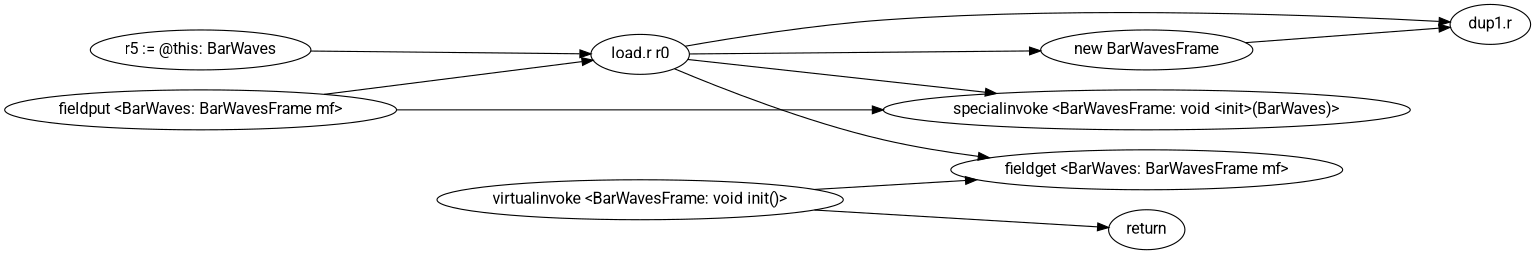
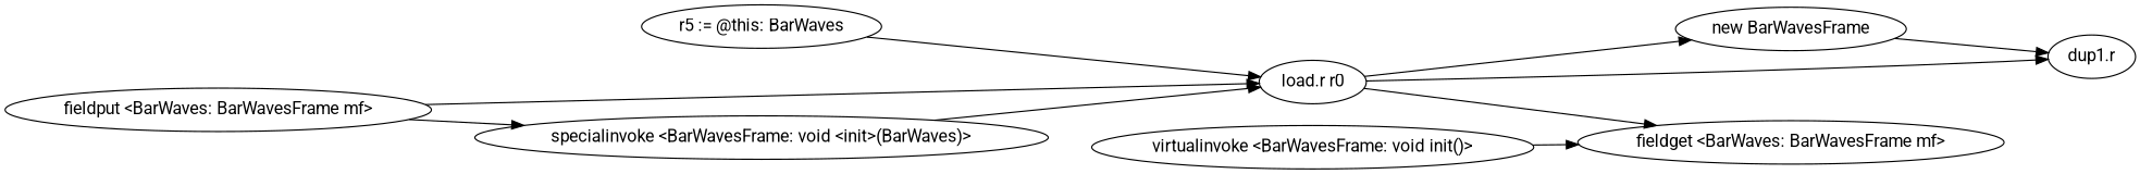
  digraph {
    fontname=Roboto
    rankdir=LR
    node [fontname=Roboto]
    edge [fontname=Roboto]
    n1 [label="r5 := @this: BarWaves"]
    "load.r r0"
    "new BarWavesFrame"
    "specialinvoke <BarWavesFrame: void <init>(BarWaves)>"
    "fieldget <BarWaves: BarWavesFrame mf>"
    "dup1.r"
    "fieldput <BarWaves: BarWavesFrame mf>"
    "virtualinvoke <BarWavesFrame: void init()>"
-   return
    n1 -> "load.r r0"
    "load.r r0" -> "new BarWavesFrame"
-   "load.r r0" -> "specialinvoke <BarWavesFrame: void <init>(BarWaves)>"
+   "specialinvoke <BarWavesFrame: void <init>(BarWaves)>" -> "load.r r0"
    "load.r r0" -> "fieldget <BarWaves: BarWavesFrame mf>"
    "load.r r0" -> "dup1.r"
    "new BarWavesFrame" -> "dup1.r"
    "fieldput <BarWaves: BarWavesFrame mf>" -> "load.r r0"
    "fieldput <BarWaves: BarWavesFrame mf>" -> "specialinvoke <BarWavesFrame: void <init>(BarWaves)>"
    "virtualinvoke <BarWavesFrame: void init()>" -> "fieldget <BarWaves: BarWavesFrame mf>"
-   "virtualinvoke <BarWavesFrame: void init()>" -> return
  }
